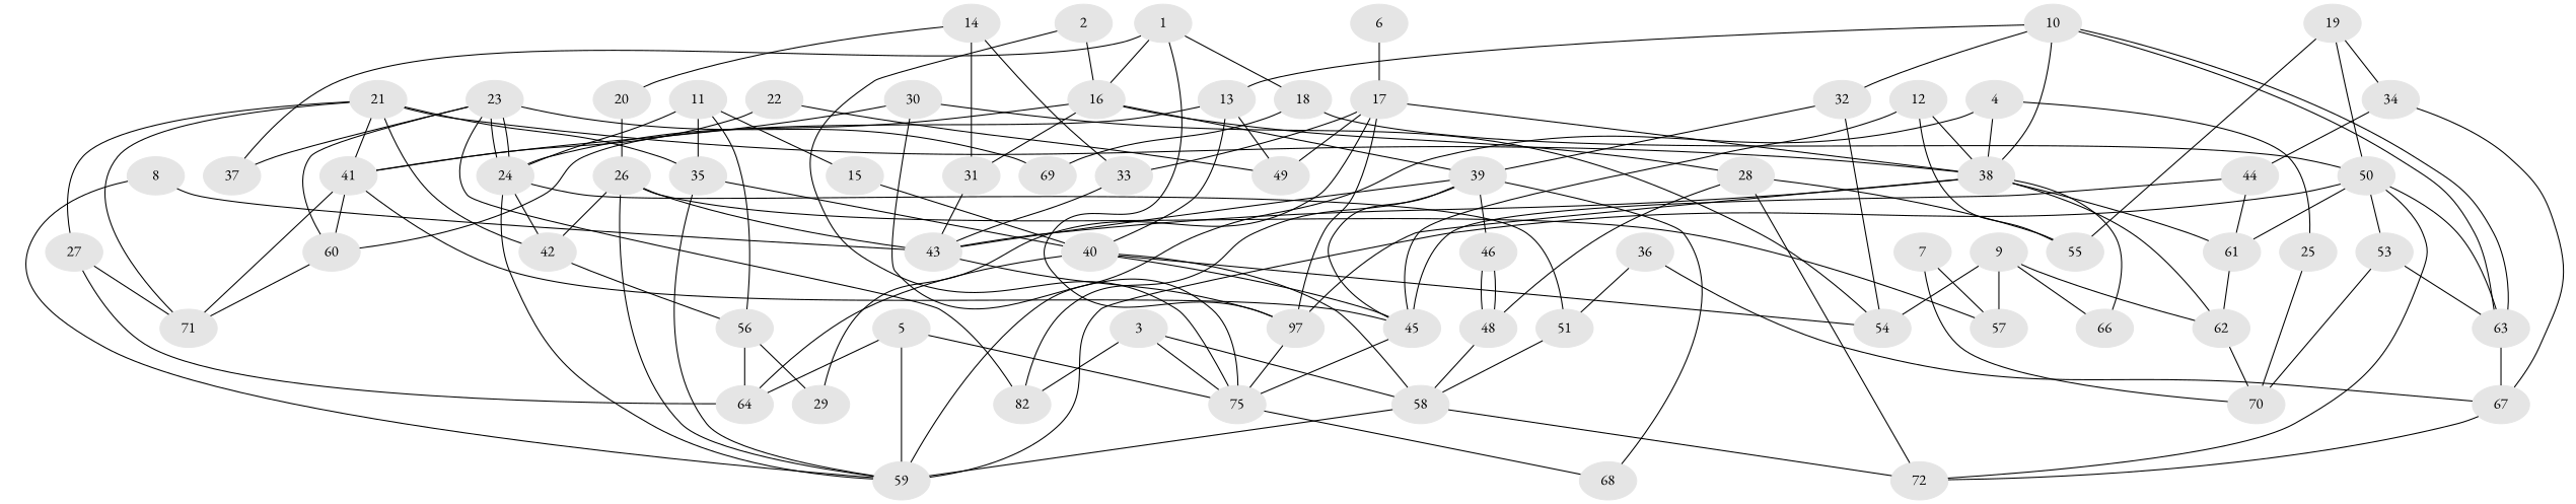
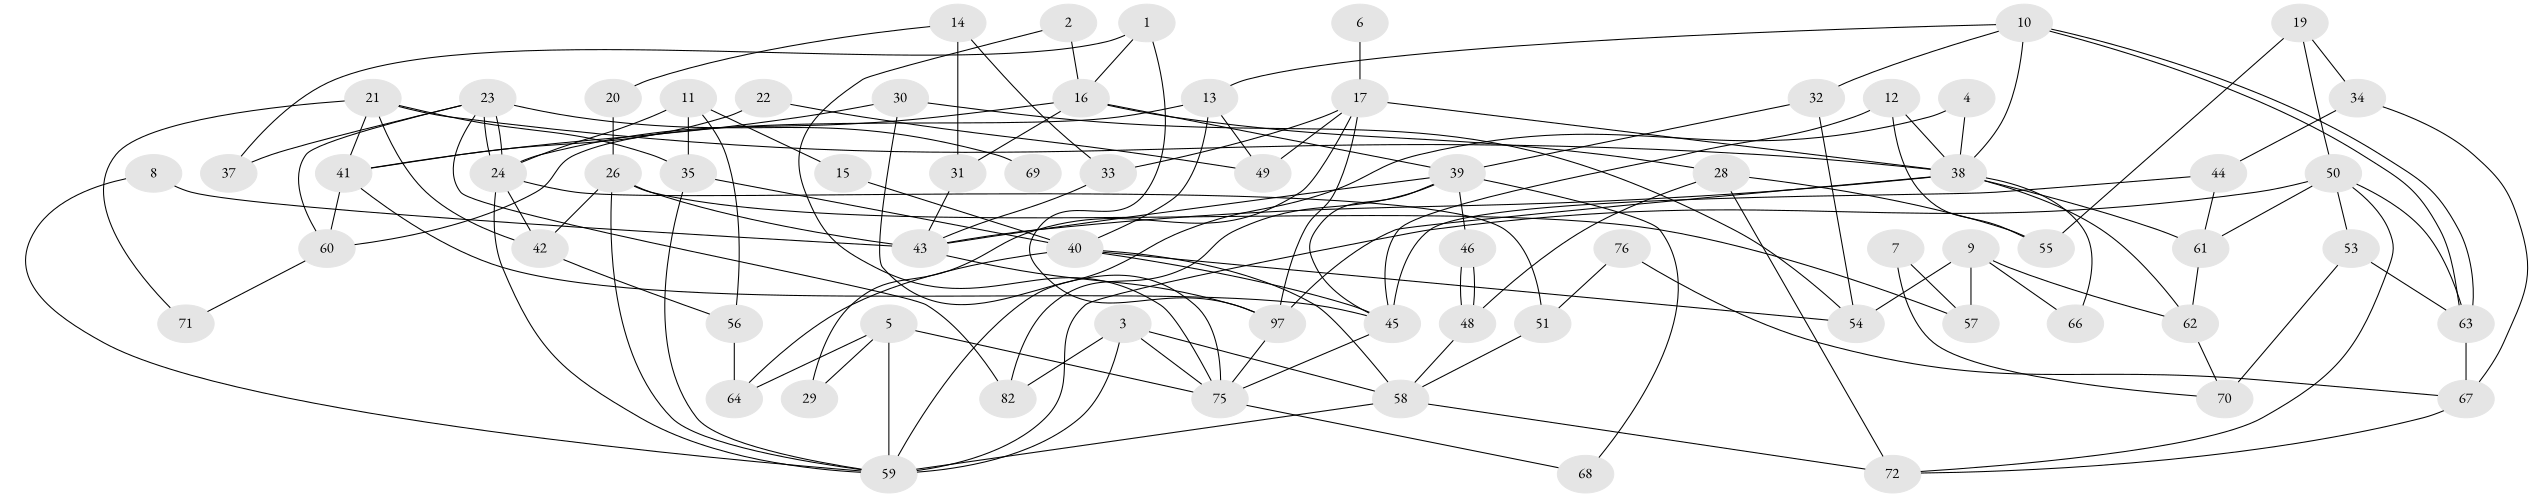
  graph {
    fontname="EB Garamond"
    node [color=gray90 fontname="EB Garamond" style=filled]
    edge [fontname="EB Garamond"]
    1
    16
-   18
    37
    n5 [label=97]
    24
    31
    28
    39
    50
    69
    n12 [label=75]
    2
    68
    3
    n16 [label=82]
    58
    59
    72
    4
-   25
    38
    70
    43
    62
    66
    61
    5
    29
    64
    6
    17
    49
    33
    7
    57
    8
    9
    54
    10
    13
    32
    63
    40
    60
    67
    11
    15
    35
    56
    42
    51
    12
    45
    55
    71
    14
    20
    26
    48
    46
    53
    19
    34
    44
    21
-   27
    41
    22
    23
    30
-   36
+   36 [label=76]
    1 -- 16
-   1 -- 18
    1 -- 37
    1 -- n5
    16 -- 24
    16 -- 31
    16 -- 28
    16 -- 39
-   18 -- 50
-   18 -- 69
    n5 -- n12
    24 -- 59
    24 -- 42
    24 -- 51
    31 -- 43
    28 -- 72
    28 -- 55
    28 -- 48
    39 -- 68
    39 -- n16
    39 -- 43
    39 -- 45
    39 -- 46
    50 -- 59
    50 -- 72
    50 -- 61
    50 -- 63
    50 -- 53
    n12 -- 68
    2 -- 16
    2 -- n12
    3 -- n12
    3 -- n16
    3 -- 58
+   3 -- 59
    58 -- 59
    58 -- 72
    4 -- 59
-   4 -- 25
    4 -- 38
-   25 -- 70
    38 -- n5
    38 -- 43
    38 -- 62
    38 -- 66
    38 -- 61
    43 -- n5
    62 -- 70
    61 -- 62
    5 -- n12
    5 -- 59
-   56 -- 29
+   5 -- 29
    5 -- 64
    6 -- 17
    17 -- n5
    17 -- 38
    17 -- 29
    17 -- 49
    17 -- 33
    33 -- 43
    7 -- 70
    7 -- 57
    8 -- 59
    8 -- 43
    9 -- 62
    9 -- 66
    9 -- 57
    9 -- 54
    10 -- 38
    10 -- 13
    10 -- 32
    10 -- 63
    10 -- 63
    13 -- 49
    13 -- 40
    13 -- 60
    32 -- 39
    32 -- 54
    63 -- 67
    40 -- 58
    40 -- 64
    40 -- 54
    40 -- 45
    60 -- 71
    67 -- 72
    11 -- 24
    11 -- 15
    11 -- 35
    11 -- 56
    15 -- 40
    35 -- 59
    35 -- 40
    56 -- 64
    42 -- 56
    51 -- 58
    12 -- 38
    12 -- 45
    12 -- 55
    45 -- n12
    14 -- 31
    14 -- 33
    14 -- 20
    20 -- 26
    26 -- 59
    26 -- 43
    26 -- 57
    26 -- 42
    48 -- 58
    46 -- 48
    46 -- 48
    53 -- 70
    53 -- 63
    19 -- 50
    19 -- 55
    19 -- 34
    34 -- 67
    34 -- 44
    44 -- 61
    44 -- 45
    21 -- 38
    21 -- 35
    21 -- 42
    21 -- 71
-   21 -- 27
    21 -- 41
-   27 -- 64
-   27 -- 71
    41 -- 60
    41 -- 45
-   41 -- 71
    22 -- 49
    22 -- 41
    23 -- 37
    23 -- 24
    23 -- 24
    23 -- 69
    23 -- n16
    23 -- 60
    30 -- n12
    30 -- 54
    30 -- 41
    36 -- 67
    36 -- 51
  }
